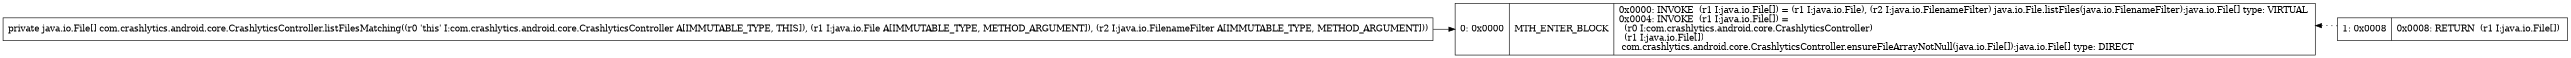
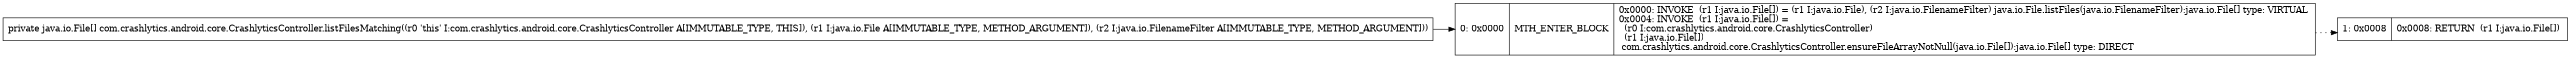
  digraph {
    rankdir=LR
    node [shape=record]
    n1 [label="{0\:\ 0x0000|MTH_ENTER_BLOCK\l|0x0000: INVOKE  (r1 I:java.io.File[]) = (r1 I:java.io.File), (r2 I:java.io.FilenameFilter) java.io.File.listFiles(java.io.FilenameFilter):java.io.File[] type: VIRTUAL \l0x0004: INVOKE  (r1 I:java.io.File[]) = \l  (r0 I:com.crashlytics.android.core.CrashlyticsController)\l  (r1 I:java.io.File[])\l com.crashlytics.android.core.CrashlyticsController.ensureFileArrayNotNull(java.io.File[]):java.io.File[] type: DIRECT \l}"]
    n2 [label="{1\:\ 0x0008|0x0008: RETURN  (r1 I:java.io.File[]) \l}"]
    n3 [label="{private java.io.File[] com.crashlytics.android.core.CrashlyticsController.listFilesMatching((r0 'this' I:com.crashlytics.android.core.CrashlyticsController A[IMMUTABLE_TYPE, THIS]), (r1 I:java.io.File A[IMMUTABLE_TYPE, METHOD_ARGUMENT]), (r2 I:java.io.FilenameFilter A[IMMUTABLE_TYPE, METHOD_ARGUMENT])) }"]
-   n2 -> n1 [style=dotted]
+   n1 -> n2 [style=dotted]
    n3 -> n1 [style=solid]
  }
